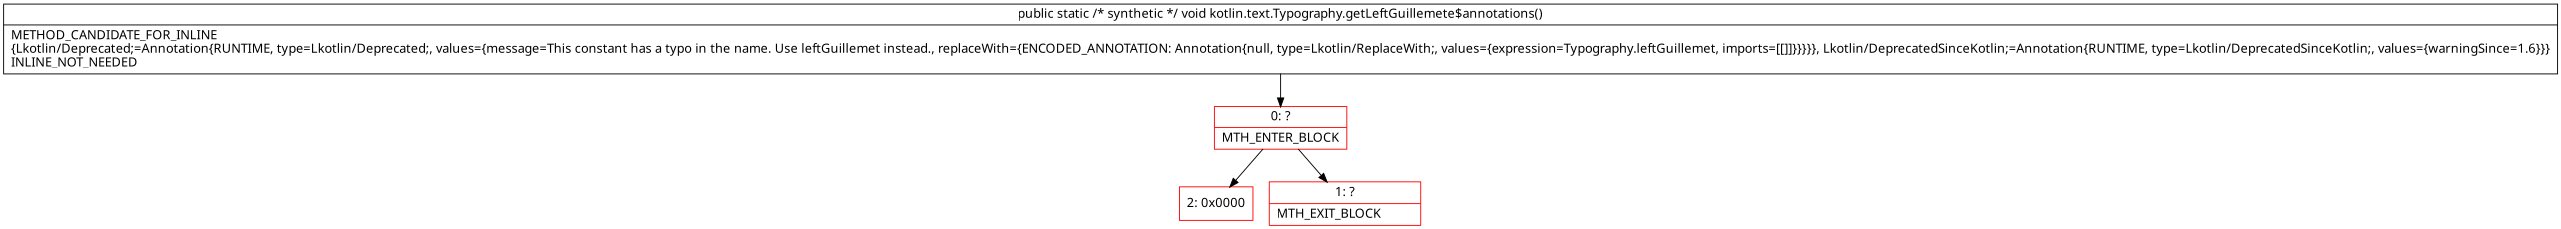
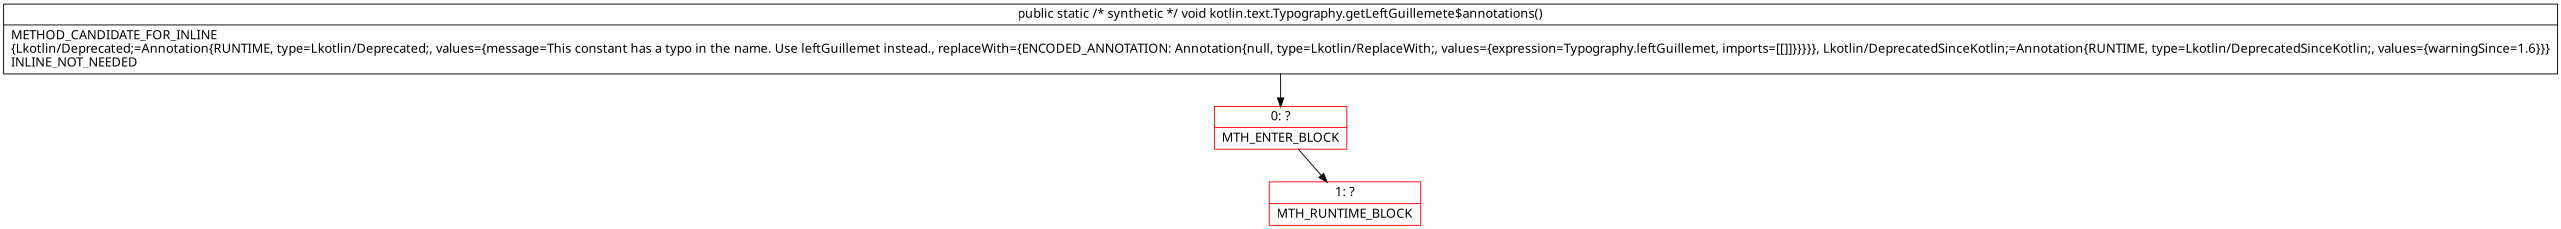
  digraph {
    fontname="Noto Sans"
    node [color=red fontname="Noto Sans" shape=record]
    edge [fontname="Noto Sans"]
    n1 [label="{0\:\ ?|MTH_ENTER_BLOCK\l}"]
-   n2 [label="{2\:\ 0x0000}"]
-   n3 [label="{1\:\ ?|MTH_EXIT_BLOCK\l}"]
+   n3 [label="{1\:\ ?|MTH_RUNTIME_BLOCK\l}"]
    n4 [label="{public static \/* synthetic *\/ void kotlin.text.Typography.getLeftGuillemete$annotations()  | METHOD_CANDIDATE_FOR_INLINE\l\{Lkotlin\/Deprecated;=Annotation\{RUNTIME, type=Lkotlin\/Deprecated;, values=\{message=This constant has a typo in the name. Use leftGuillemet instead., replaceWith=\{ENCODED_ANNOTATION: Annotation\{null, type=Lkotlin\/ReplaceWith;, values=\{expression=Typography.leftGuillemet, imports=[[]]\}\}\}\}\}, Lkotlin\/DeprecatedSinceKotlin;=Annotation\{RUNTIME, type=Lkotlin\/DeprecatedSinceKotlin;, values=\{warningSince=1.6\}\}\}\lINLINE_NOT_NEEDED\l}" color=""]
    subgraph cluster_1 {
      label="R(0)"
    }
-   n1 -> n2
    n1 -> n3
    n4 -> n1
  }
